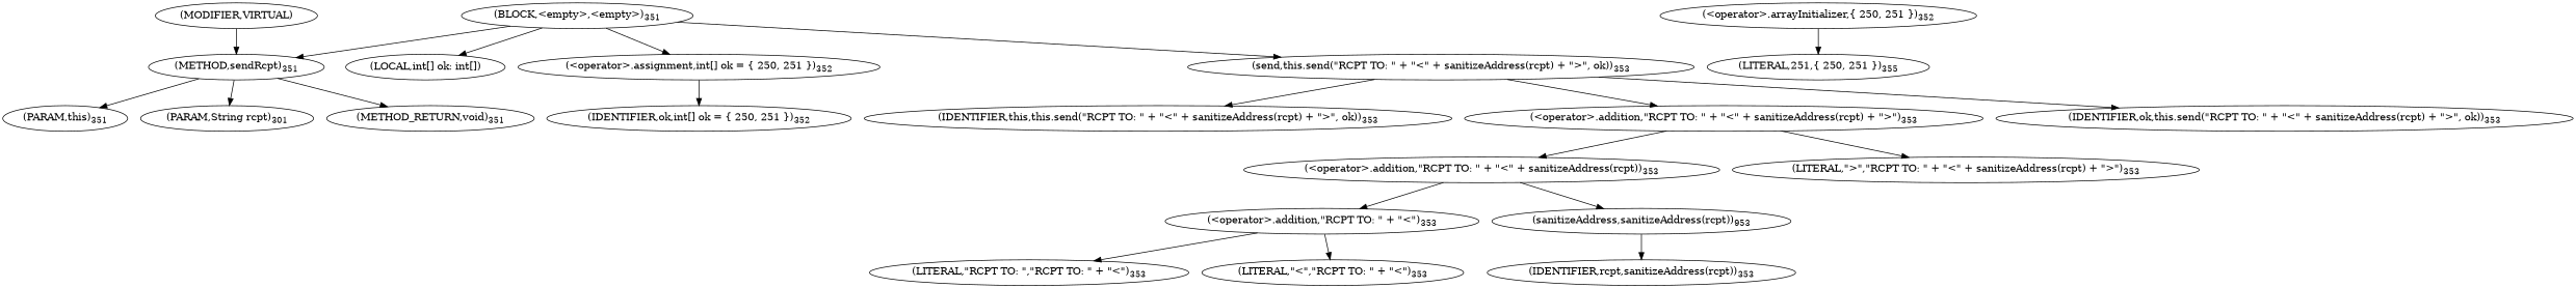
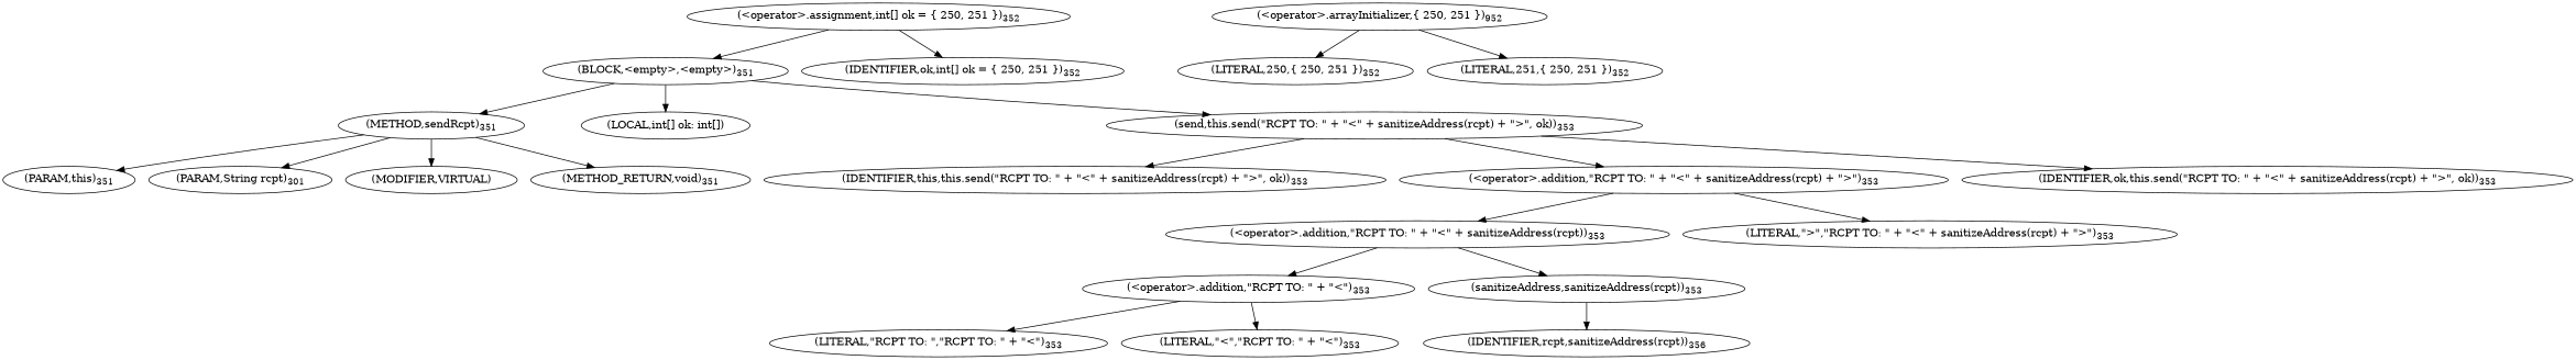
  digraph {
    n1 [label=<(METHOD,sendRcpt)<SUB>351</SUB>>]
    n2 [label=<(PARAM,this)<SUB>351</SUB>>]
    n3 [label=<(PARAM,String rcpt)<SUB>301</SUB>>]
    n4 [label=<(MODIFIER,VIRTUAL)>]
    n5 [label=<(METHOD_RETURN,void)<SUB>351</SUB>>]
    n6 [label=<(BLOCK,&lt;empty&gt;,&lt;empty&gt;)<SUB>351</SUB>>]
    n7 [label=<(LOCAL,int[] ok: int[])>]
    n8 [label=<(&lt;operator&gt;.assignment,int[] ok = { 250, 251 })<SUB>352</SUB>>]
    n9 [label=<(send,this.send(&quot;RCPT TO: &quot; + &quot;&lt;&quot; + sanitizeAddress(rcpt) + &quot;&gt;&quot;, ok))<SUB>353</SUB>>]
    n10 [label=<(IDENTIFIER,ok,int[] ok = { 250, 251 })<SUB>352</SUB>>]
    n11 [label=<(IDENTIFIER,this,this.send(&quot;RCPT TO: &quot; + &quot;&lt;&quot; + sanitizeAddress(rcpt) + &quot;&gt;&quot;, ok))<SUB>353</SUB>>]
    n12 [label=<(&lt;operator&gt;.addition,&quot;RCPT TO: &quot; + &quot;&lt;&quot; + sanitizeAddress(rcpt) + &quot;&gt;&quot;)<SUB>353</SUB>>]
    n13 [label=<(IDENTIFIER,ok,this.send(&quot;RCPT TO: &quot; + &quot;&lt;&quot; + sanitizeAddress(rcpt) + &quot;&gt;&quot;, ok))<SUB>353</SUB>>]
-   n14 [label=<(&lt;operator&gt;.arrayInitializer,{ 250, 251 })<SUB>352</SUB>>]
-   n16 [label=<(LITERAL,251,{ 250, 251 })<SUB>355</SUB>>]
+   n14 [label=<(&lt;operator&gt;.arrayInitializer,{ 250, 251 })<SUB>952</SUB>>]
+   n15 [label=<(LITERAL,250,{ 250, 251 })<SUB>352</SUB>>]
+   n16 [label=<(LITERAL,251,{ 250, 251 })<SUB>352</SUB>>]
    n17 [label=<(&lt;operator&gt;.addition,&quot;RCPT TO: &quot; + &quot;&lt;&quot; + sanitizeAddress(rcpt))<SUB>353</SUB>>]
    n18 [label=<(LITERAL,&quot;&gt;&quot;,&quot;RCPT TO: &quot; + &quot;&lt;&quot; + sanitizeAddress(rcpt) + &quot;&gt;&quot;)<SUB>353</SUB>>]
    n19 [label=<(&lt;operator&gt;.addition,&quot;RCPT TO: &quot; + &quot;&lt;&quot;)<SUB>353</SUB>>]
-   n20 [label=<(sanitizeAddress,sanitizeAddress(rcpt))<SUB>953</SUB>>]
+   n20 [label=<(sanitizeAddress,sanitizeAddress(rcpt))<SUB>353</SUB>>]
    n21 [label=<(LITERAL,&quot;RCPT TO: &quot;,&quot;RCPT TO: &quot; + &quot;&lt;&quot;)<SUB>353</SUB>>]
    n22 [label=<(LITERAL,&quot;&lt;&quot;,&quot;RCPT TO: &quot; + &quot;&lt;&quot;)<SUB>353</SUB>>]
-   n23 [label=<(IDENTIFIER,rcpt,sanitizeAddress(rcpt))<SUB>353</SUB>>]
+   n23 [label=<(IDENTIFIER,rcpt,sanitizeAddress(rcpt))<SUB>356</SUB>>]
    n1 -> n2
    n1 -> n3
-   n4 -> n1
+   n1 -> n4
    n1 -> n5
    n6 -> n1
    n6 -> n7
-   n6 -> n8
+   n8 -> n6
    n6 -> n9
    n8 -> n10
    n9 -> n11
    n9 -> n12
    n9 -> n13
    n12 -> n17
    n12 -> n18
+   n14 -> n15
    n14 -> n16
    n17 -> n19
    n17 -> n20
    n19 -> n21
    n19 -> n22
    n20 -> n23
  }
